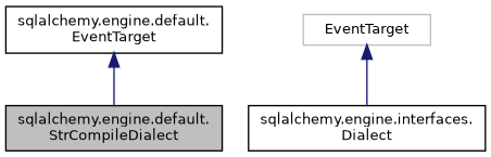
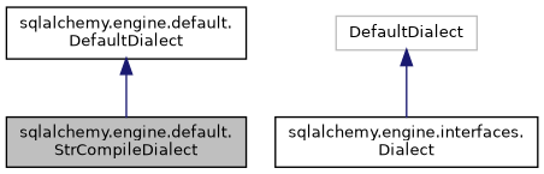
  digraph {
    node [color=black fillcolor=white fontname=Helvetica fontsize=10 shape=record style=filled]
    edge [color=midnightblue dir=back fontname=Helvetica fontsize=10 labelfontname=Helvetica labelfontsize=10 style=solid]
    n1 [fillcolor=grey75 fontcolor=black height=0.2 label="sqlalchemy.engine.default.\lStrCompileDialect" width=0.4]
-   n2 [height=0.2 label="sqlalchemy.engine.default.\lEventTarget" width=0.4]
+   n2 [height=0.2 label="sqlalchemy.engine.default.\lDefaultDialect" width=0.4]
    n3 [height=0.2 label="sqlalchemy.engine.interfaces.\lDialect" width=0.4]
-   n4 [color=grey75 height=0.2 label=EventTarget width=0.4]
+   n4 [color=grey75 height=0.2 label=DefaultDialect width=0.4]
    n2 -> n1
    n4 -> n3
  }
